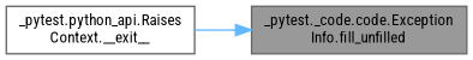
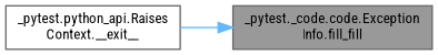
  digraph {
    rankdir=RL
    fontname="Roboto Condensed"
    node [fontname="Roboto Condensed" fontsize=10 shape=box style=filled]
-   n1 [color=gray40 fillcolor=grey60 fontcolor=black height=0.2 label="_pytest._code.code.Exception\lInfo.fill_unfilled" width=0.4]
+   n1 [color=gray40 fillcolor=grey60 fontcolor=black height=0.2 label="_pytest._code.code.Exception\lInfo.fill_fill" width=0.4]
    n2 [color=grey40 fillcolor=white height=0.2 label="_pytest.python_api.Raises\lContext.__exit__" width=0.4]
    n1 -> n2 [color=steelblue1 dir=back fontname="Roboto Condensed" fontsize=10 labelfontname=Helvetica labelfontsize=10 style=solid]
  }
